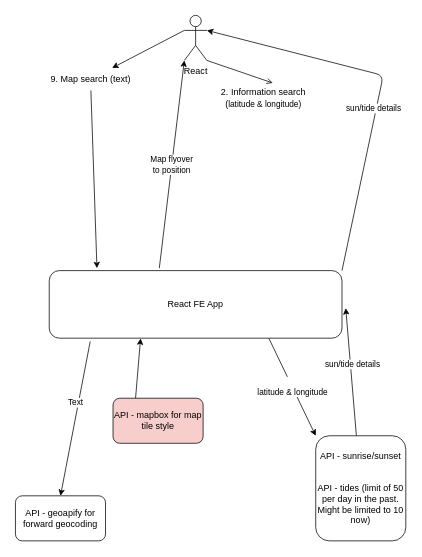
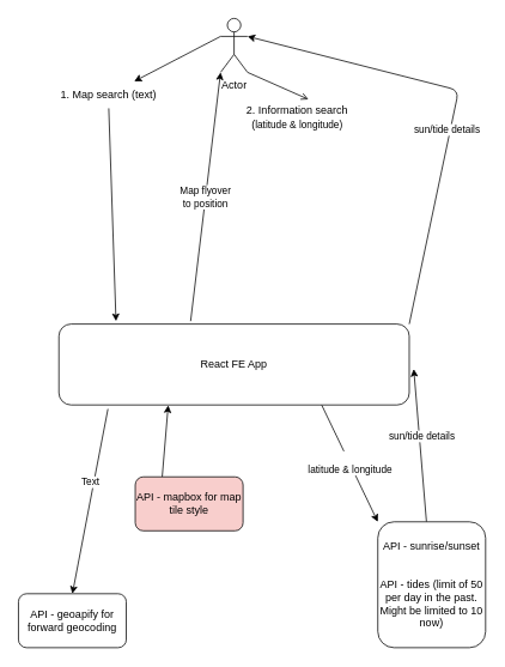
  <mxCell id="0" />
  <mxCell id="1" parent="0" />
  <mxCell id="2" style="edgeStyle=none;html=1;exitX=0.14;exitY=1.049;exitDx=0;exitDy=0;entryX=0.5;entryY=0;entryDx=0;entryDy=0;exitPerimeter=0;" edge="1" parent="1" source="8" target="12"><mxGeometry relative="1" as="geometry" /></mxCell>
  <mxCell id="3" value="Text" style="edgeLabel;html=1;align=center;verticalAlign=middle;resizable=0;points=[];" vertex="1" connectable="0" parent="2"><mxGeometry x="-0.21" y="-4" relative="1" as="geometry"><mxPoint as="offset" /></mxGeometry></mxCell>
  <mxCell id="4" value="Map flyover&lt;br&gt;to position" style="edgeStyle=none;html=1;exitX=0.376;exitY=-0.036;exitDx=0;exitDy=0;exitPerimeter=0;entryX=0;entryY=1;entryDx=0;entryDy=0;entryPerimeter=0;" edge="1" parent="1" source="8" target="17"><mxGeometry relative="1" as="geometry" /></mxCell>
  <mxCell id="5" value="&lt;br&gt;&lt;span style=&quot;border-color: var(--border-color); color: rgb(0, 0, 0); font-family: Helvetica; font-style: normal; font-variant-ligatures: normal; font-variant-caps: normal; font-weight: 400; letter-spacing: normal; orphans: 2; text-align: center; text-indent: 0px; text-transform: none; widows: 2; word-spacing: 0px; -webkit-text-stroke-width: 0px; text-decoration-thickness: initial; text-decoration-style: initial; text-decoration-color: initial; font-size: 11px; background-color: rgb(255, 255, 255);&quot;&gt;latitude &amp;amp; longitude&lt;/span&gt;&lt;br&gt;" style="edgeStyle=none;html=1;exitX=0.75;exitY=1;exitDx=0;exitDy=0;entryX=0;entryY=0;entryDx=0;entryDy=0;" edge="1" parent="1" source="8" target="11"><mxGeometry relative="1" as="geometry" /></mxCell>
  <mxCell id="6" style="edgeStyle=none;html=1;exitX=1;exitY=0;exitDx=0;exitDy=0;entryX=1;entryY=0.333;entryDx=0;entryDy=0;entryPerimeter=0;" edge="1" parent="1" source="8" target="17"><mxGeometry relative="1" as="geometry"><Array as="points"><mxPoint x="510" y="100" /></Array></mxGeometry></mxCell>
  <mxCell id="7" value="sun/tide details" style="edgeLabel;html=1;align=center;verticalAlign=middle;resizable=0;points=[];" vertex="1" connectable="0" parent="6"><mxGeometry x="-0.135" y="4" relative="1" as="geometry"><mxPoint as="offset" /></mxGeometry></mxCell>
  <mxCell id="8" value="React FE App" style="rounded=1;whiteSpace=wrap;html=1;align=center;" parent="1" vertex="1"><mxGeometry x="65" y="360" width="390" height="90" as="geometry" /></mxCell>
  <mxCell id="9" style="edgeStyle=none;html=1;" edge="1" parent="1" source="11"><mxGeometry relative="1" as="geometry"><mxPoint x="460" y="410" as="targetPoint" /></mxGeometry></mxCell>
  <mxCell id="10" value="sun/tide details" style="edgeLabel;html=1;align=center;verticalAlign=middle;resizable=0;points=[];" vertex="1" connectable="0" parent="9"><mxGeometry x="0.127" y="-2" relative="1" as="geometry"><mxPoint as="offset" /></mxGeometry></mxCell>
  <mxCell id="11" value="API - sunrise/sunset&lt;br&gt;&lt;br&gt;&lt;br&gt;API - tides (limit of 50 per day in the past. Might be limited to 10 now)" style="rounded=1;whiteSpace=wrap;html=1;" parent="1" vertex="1"><mxGeometry x="420" y="580" width="120" height="140" as="geometry" /></mxCell>
  <mxCell id="12" value="API - geoapify for forward geocoding" style="rounded=1;whiteSpace=wrap;html=1;" parent="1" vertex="1"><mxGeometry x="20" y="660" width="120" height="60" as="geometry" /></mxCell>
  <mxCell id="13" style="edgeStyle=none;html=1;exitX=0.25;exitY=0;exitDx=0;exitDy=0;entryX=0.312;entryY=1.004;entryDx=0;entryDy=0;entryPerimeter=0;" edge="1" parent="1" source="14" target="8"><mxGeometry relative="1" as="geometry" /></mxCell>
  <mxCell id="14" value="API - mapbox for map tile style" style="rounded=1;whiteSpace=wrap;html=1;fillColor=#f8cecc;" parent="1" vertex="1"><mxGeometry x="150" y="530" width="120" height="60" as="geometry" /></mxCell>
  <mxCell id="15" style="edgeStyle=none;html=1;exitX=0;exitY=0.333;exitDx=0;exitDy=0;exitPerimeter=0;" edge="1" parent="1" source="17" target="19"><mxGeometry relative="1" as="geometry" /></mxCell>
  <mxCell id="16" style="edgeStyle=none;html=1;exitX=1;exitY=1;exitDx=0;exitDy=0;exitPerimeter=0;entryX=0.591;entryY=0;entryDx=0;entryDy=0;entryPerimeter=0;endArrow=open;" edge="1" parent="1" source="17" target="20"><mxGeometry relative="1" as="geometry" /></mxCell>
- <mxCell id="17" value="React" style="shape=umlActor;verticalLabelPosition=bottom;verticalAlign=top;html=1;outlineConnect=0;" vertex="1" parent="1"><mxGeometry x="245" y="20" width="30" height="60" as="geometry" /></mxCell>
+ <mxCell id="17" value="Actor" style="shape=umlActor;verticalLabelPosition=bottom;verticalAlign=top;html=1;outlineConnect=0;" vertex="1" parent="1"><mxGeometry x="245" y="20" width="30" height="60" as="geometry" /></mxCell>
  <mxCell id="18" value="" style="edgeStyle=none;html=1;entryX=0.163;entryY=-0.036;entryDx=0;entryDy=0;entryPerimeter=0;" edge="1" parent="1" source="19" target="8"><mxGeometry relative="1" as="geometry" /></mxCell>
- <mxCell id="19" value="&lt;span style=&quot;&quot;&gt;9. Map search (text)&lt;/span&gt;" style="text;html=1;align=center;verticalAlign=middle;resizable=0;points=[];autosize=1;strokeColor=none;fillColor=none;" vertex="1" parent="1"><mxGeometry x="55" y="90" width="130" height="30" as="geometry" /></mxCell>
- <mxCell id="20" value="&lt;span style=&quot;&quot;&gt;2. Information search &lt;br&gt;(&lt;/span&gt;&lt;span style=&quot;font-size: 11px; background-color: rgb(255, 255, 255);&quot;&gt;latitude &amp;amp; longitude)&lt;/span&gt;" style="text;html=1;align=center;verticalAlign=middle;resizable=0;points=[];autosize=1;strokeColor=none;fillColor=none;" vertex="1" parent="1"><mxGeometry x="280" y="110" width="140" height="40" as="geometry" /></mxCell>
+ <mxCell id="19" value="&lt;span style=&quot;&quot;&gt;1. Map search (text)&lt;/span&gt;" style="text;html=1;align=center;verticalAlign=middle;resizable=0;points=[];autosize=1;strokeColor=none;fillColor=none;" vertex="1" parent="1"><mxGeometry x="55" y="90" width="130" height="30" as="geometry" /></mxCell>
+ <mxCell id="20" value="&lt;span style=&quot;&quot;&gt;2. Information search &lt;br&gt;(&lt;/span&gt;&lt;span style=&quot;font-size: 11px; background-color: rgb(255, 255, 255);&quot;&gt;latitude &amp;amp; longitude)&lt;/span&gt;" style="text;html=1;align=center;verticalAlign=middle;resizable=0;points=[];autosize=1;strokeColor=none;fillColor=none;" vertex="1" parent="1"><mxGeometry x="260" y="110" width="140" height="40" as="geometry" /></mxCell>
